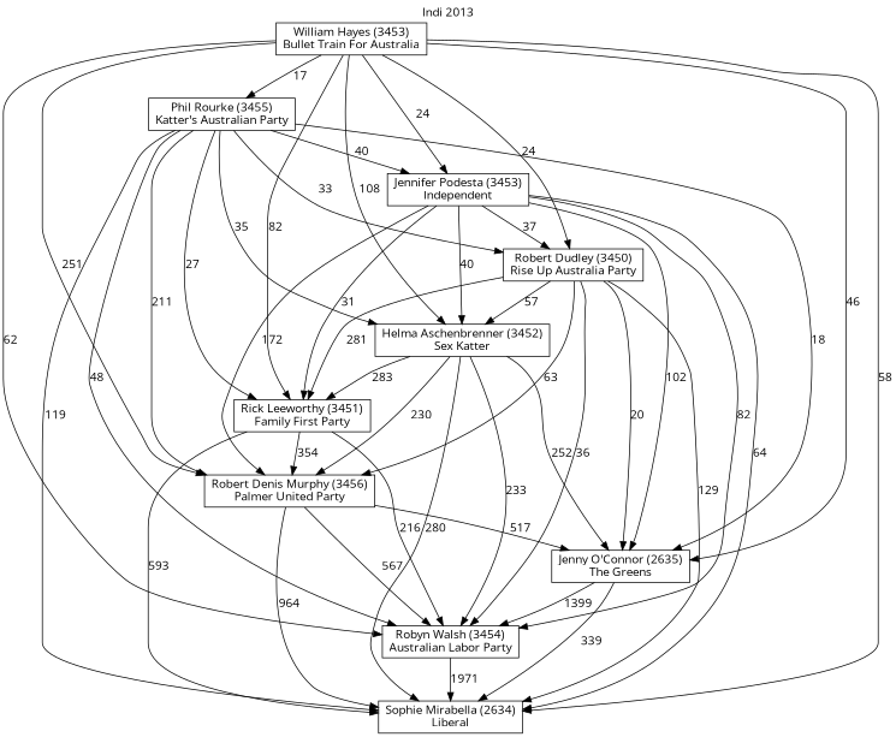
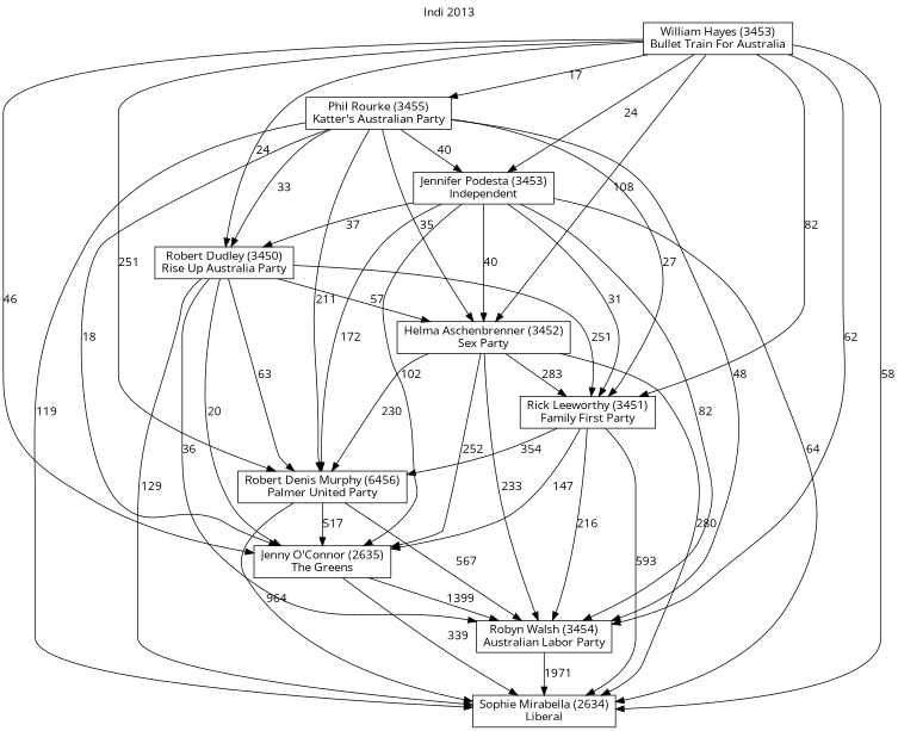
  digraph {
    fontname="Open Sans"
    label="Indi 2013"
    labelloc=t
    mclimit=10
    node [fontname="Open Sans" shape=box]
    edge [fontname="Open Sans"]
    n1 [label="Sophie Mirabella (2634)\nLiberal"]
    n2 [label="Robyn Walsh (3454)\nAustralian Labor Party"]
    n3 [label="Jenny O'Connor (2635)\nThe Greens"]
-   n4 [label="Robert Denis Murphy (3456)\nPalmer United Party"]
+   n4 [label="Robert Denis Murphy (6456)\nPalmer United Party"]
    n5 [label="Rick Leeworthy (3451)\nFamily First Party"]
-   n6 [label="Helma Aschenbrenner (3452)\nSex Katter"]
+   n6 [label="Helma Aschenbrenner (3452)\nSex Party"]
    n7 [label="Robert Dudley (3450)\nRise Up Australia Party"]
    n8 [label="Jennifer Podesta (3453)\nIndependent"]
    n9 [label="Phil Rourke (3455)\nKatter's Australian Party"]
    n10 [label="William Hayes (3453)\nBullet Train For Australia"]
    n2 -> n1 [label=1971]
    n3 -> n1 [label=339]
    n3 -> n2 [label=1399]
    n4 -> n1 [label=964]
    n4 -> n2 [label=567]
    n4 -> n3 [label=517]
    n5 -> n1 [label=593]
    n5 -> n2 [label=216]
+   n5 -> n3 [label=147]
    n5 -> n4 [label=354]
    n6 -> n1 [label=280]
    n6 -> n2 [label=233]
    n6 -> n3 [label=252]
    n6 -> n4 [label=230]
    n6 -> n5 [label=283]
    n7 -> n1 [label=129]
    n7 -> n2 [label=36]
    n7 -> n3 [label=20]
    n7 -> n4 [label=63]
-   n7 -> n5 [label=281]
+   n7 -> n5 [label=251]
    n7 -> n6 [label=57]
    n8 -> n1 [label=64]
    n8 -> n2 [label=82]
    n8 -> n3 [label=102]
    n8 -> n4 [label=172]
    n8 -> n5 [label=31]
    n8 -> n6 [label=40]
    n8 -> n7 [label=37]
    n9 -> n1 [label=119]
    n9 -> n2 [label=48]
    n9 -> n3 [label=18]
    n9 -> n4 [label=211]
    n9 -> n5 [label=27]
    n9 -> n6 [label=35]
    n9 -> n7 [label=33]
    n9 -> n8 [label=40]
    n10 -> n1 [label=58]
    n10 -> n2 [label=62]
    n10 -> n3 [label=46]
    n10 -> n4 [label=251]
    n10 -> n5 [label=82]
    n10 -> n6 [label=108]
    n10 -> n7 [label=24]
    n10 -> n8 [label=24]
    n10 -> n9 [label=17]
  }
